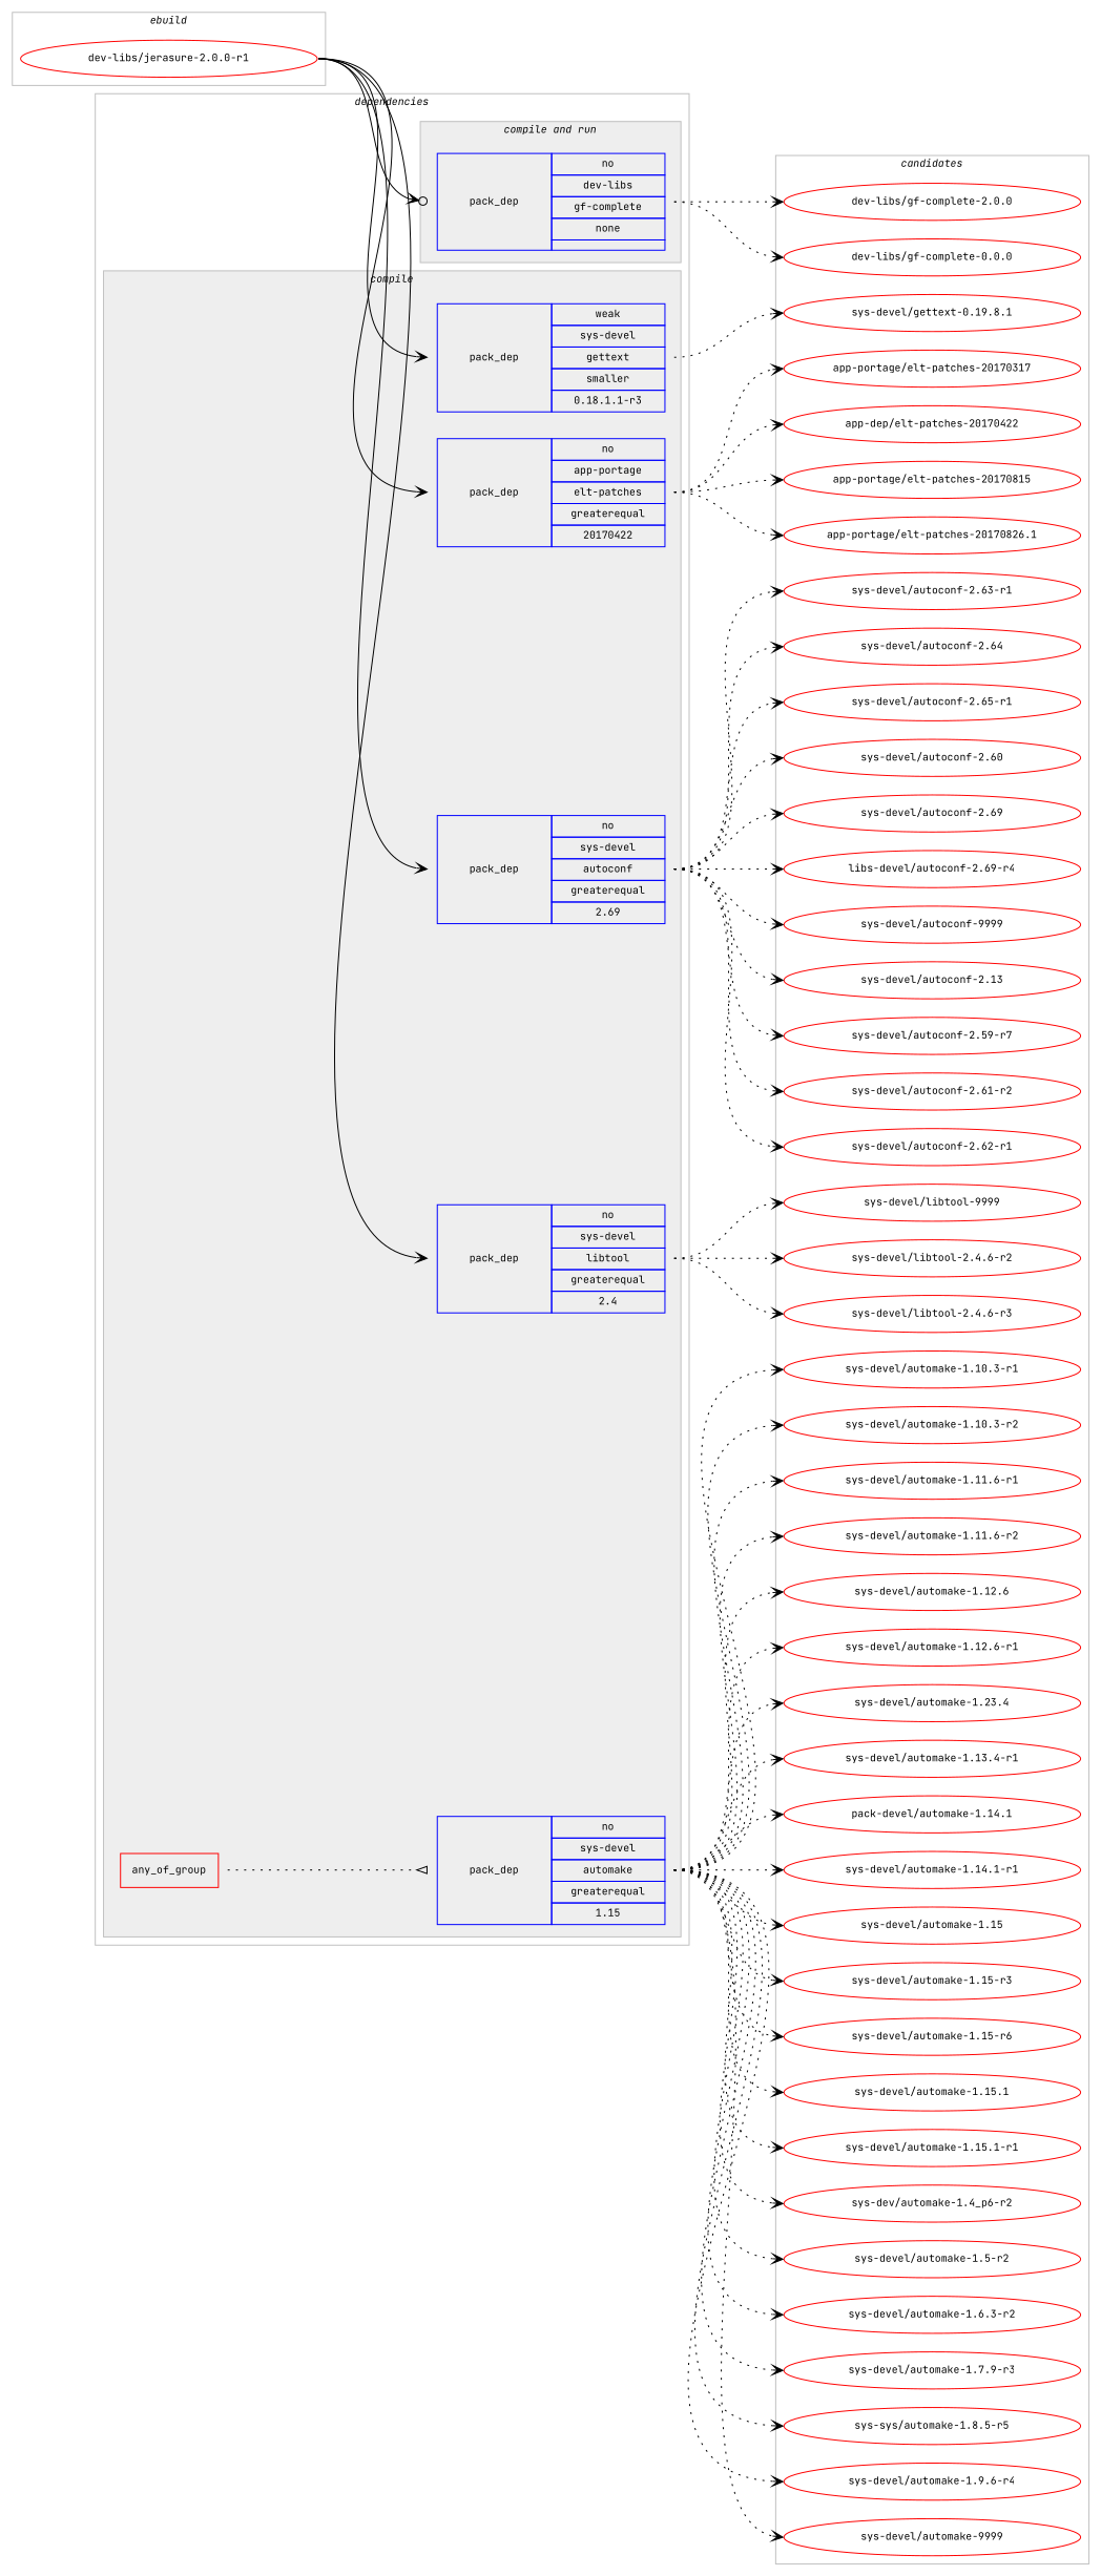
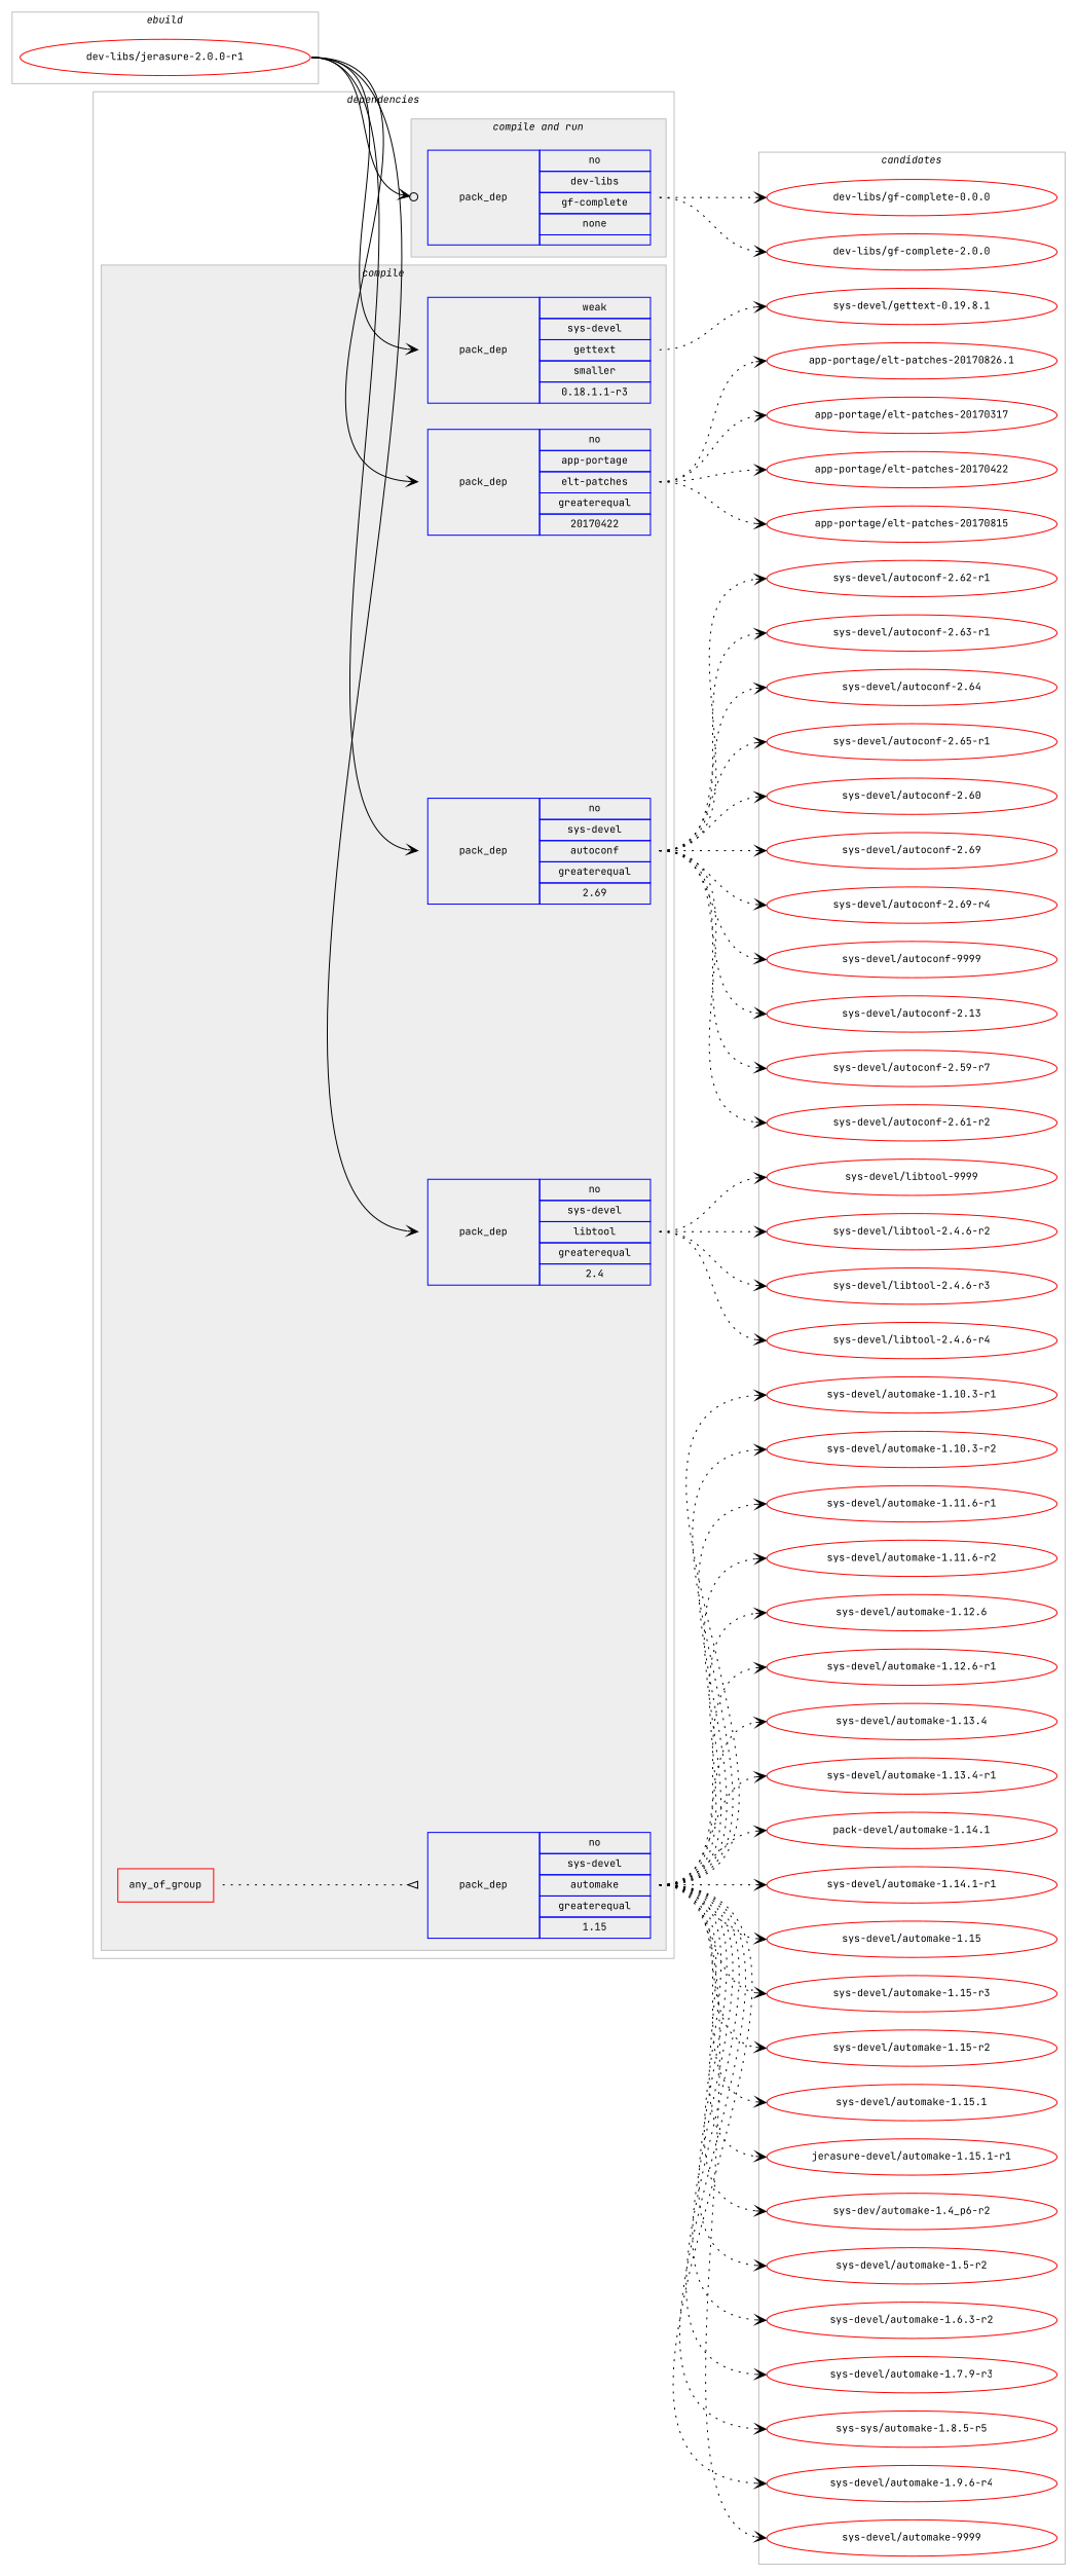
  digraph {
    compound=true
    concentrate=true
    fontname="JetBrains Mono"
    fontsize=10
    newrank=true
    rankdir=LR
    ranksep=1.5
    node [color=red fontname="JetBrains Mono" fontsize=10]
    edge [arrowhead=vee fontname="JetBrains Mono" headport=w style=dotted tailport=e weight=100]
    n1 [label="dev-libs/jerasure-2.0.0-r1" width=4]
    n2 [color=blue label=<<TABLE BORDER="0" CELLBORDER="1" CELLSPACING="0" CELLPADDING="4" WIDTH="220"><TR><TD ROWSPAN="6" CELLPADDING="30">pack_dep</TD></TR><TR><TD WIDTH="110">no</TD></TR><TR><TD>sys-devel</TD></TR><TR><TD>automake</TD></TR><TR><TD>greaterequal</TD></TR><TR><TD>1.15</TD></TR></TABLE>> shape=none]
    n3 [label=<<TABLE BORDER="0" CELLBORDER="1" CELLSPACING="0" CELLPADDING="4"><TR><TD CELLPADDING="10">any_of_group</TD></TR></TABLE>> shape=none]
    n4 [color=blue label=<<TABLE BORDER="0" CELLBORDER="1" CELLSPACING="0" CELLPADDING="4" WIDTH="220"><TR><TD ROWSPAN="6" CELLPADDING="30">pack_dep</TD></TR><TR><TD WIDTH="110">no</TD></TR><TR><TD>app-portage</TD></TR><TR><TD>elt-patches</TD></TR><TR><TD>greaterequal</TD></TR><TR><TD>20170422</TD></TR></TABLE>> shape=none]
    n5 [color=blue label=<<TABLE BORDER="0" CELLBORDER="1" CELLSPACING="0" CELLPADDING="4" WIDTH="220"><TR><TD ROWSPAN="6" CELLPADDING="30">pack_dep</TD></TR><TR><TD WIDTH="110">no</TD></TR><TR><TD>sys-devel</TD></TR><TR><TD>autoconf</TD></TR><TR><TD>greaterequal</TD></TR><TR><TD>2.69</TD></TR></TABLE>> shape=none]
    n6 [color=blue label=<<TABLE BORDER="0" CELLBORDER="1" CELLSPACING="0" CELLPADDING="4" WIDTH="220"><TR><TD ROWSPAN="6" CELLPADDING="30">pack_dep</TD></TR><TR><TD WIDTH="110">no</TD></TR><TR><TD>sys-devel</TD></TR><TR><TD>libtool</TD></TR><TR><TD>greaterequal</TD></TR><TR><TD>2.4</TD></TR></TABLE>> shape=none]
    n7 [color=blue label=<<TABLE BORDER="0" CELLBORDER="1" CELLSPACING="0" CELLPADDING="4" WIDTH="220"><TR><TD ROWSPAN="6" CELLPADDING="30">pack_dep</TD></TR><TR><TD WIDTH="110">weak</TD></TR><TR><TD>sys-devel</TD></TR><TR><TD>gettext</TD></TR><TR><TD>smaller</TD></TR><TR><TD>0.18.1.1-r3</TD></TR></TABLE>> shape=none]
    n8 [color=blue label=<<TABLE BORDER="0" CELLBORDER="1" CELLSPACING="0" CELLPADDING="4" WIDTH="220"><TR><TD ROWSPAN="6" CELLPADDING="30">pack_dep</TD></TR><TR><TD WIDTH="110">no</TD></TR><TR><TD>dev-libs</TD></TR><TR><TD>gf-complete</TD></TR><TR><TD>none</TD></TR><TR><TD></TD></TR></TABLE>> shape=none]
    n9 [label="sys-devel/automake-1.10.3-r1" width=4]
    n10 [label="sys-devel/automake-1.10.3-r2" width=4]
    n11 [label="sys-devel/automake-1.11.6-r1" width=4]
    n12 [label="sys-devel/automake-1.11.6-r2" width=4]
    n13 [label="sys-devel/automake-1.12.6" width=4]
    n14 [label="sys-devel/automake-1.12.6-r1" width=4]
-   n15 [label="sys-devel/automake-1.23.4" width=4]
+   n15 [label="sys-devel/automake-1.13.4" width=4]
    n16 [label="sys-devel/automake-1.13.4-r1" width=4]
    n17 [label="pack-devel/automake-1.14.1" width=4]
    n18 [label="sys-devel/automake-1.14.1-r1" width=4]
    n19 [label="sys-devel/automake-1.15" width=4]
    n20 [label="sys-devel/automake-1.15-r3" width=4]
-   n21 [label="sys-devel/automake-1.15-r6" width=4]
+   n21 [label="sys-devel/automake-1.15-r2" width=4]
    n22 [label="sys-devel/automake-1.15.1" width=4]
-   n23 [label="sys-devel/automake-1.15.1-r1" width=4]
+   n23 [label="jerasure-devel/automake-1.15.1-r1" width=4]
    n24 [label="sys-dev/automake-1.4_p6-r2" width=4]
    n25 [label="sys-devel/automake-1.5-r2" width=4]
    n26 [label="sys-devel/automake-1.6.3-r2" width=4]
    n27 [label="sys-devel/automake-1.7.9-r3" width=4]
    n28 [label="sys-sys/automake-1.8.5-r5" width=4]
    n29 [label="sys-devel/automake-1.9.6-r4" width=4]
    n30 [label="sys-devel/automake-9999" width=4]
    n31 [label="app-portage/elt-patches-20170317" width=4]
-   n32 [label="app-dep/elt-patches-20170422" width=4]
+   n32 [label="app-portage/elt-patches-20170422" width=4]
    n33 [label="app-portage/elt-patches-20170815" width=4]
    n34 [label="app-portage/elt-patches-20170826.1" width=4]
    n35 [label="sys-devel/autoconf-2.13" width=4]
    n36 [label="sys-devel/autoconf-2.59-r7" width=4]
    n37 [label="sys-devel/autoconf-2.61-r2" width=4]
    n38 [label="sys-devel/autoconf-2.62-r1" width=4]
    n39 [label="sys-devel/autoconf-2.63-r1" width=4]
    n40 [label="sys-devel/autoconf-2.64" width=4]
    n41 [label="sys-devel/autoconf-2.65-r1" width=4]
    n42 [label="sys-devel/autoconf-2.60" width=4]
    n43 [label="sys-devel/autoconf-2.69" width=4]
-   n44 [label="libs-devel/autoconf-2.69-r4" width=4]
+   n44 [label="sys-devel/autoconf-2.69-r4" width=4]
    n45 [label="sys-devel/autoconf-9999" width=4]
    n46 [label="sys-devel/libtool-2.4.6-r2" width=4]
    n47 [label="sys-devel/libtool-2.4.6-r3" width=4]
+   n48 [label="sys-devel/libtool-2.4.6-r4" width=4]
    n49 [label="sys-devel/libtool-9999" width=4]
    n50 [label="sys-devel/gettext-0.19.8.1" width=4]
    n51 [label="dev-libs/gf-complete-0.0.0" width=4]
    n52 [label="dev-libs/gf-complete-2.0.0" width=4]
    subgraph cluster_1 {
      color=gray
      label=<<i>ebuild</i>>
      rank=same
      n1
    }
    subgraph cluster_2 {
      color=gray
      label=<<i>dependencies</i>>
      subgraph cluster_3 {
        color=gray
        fillcolor="#eeeeee"
        label=<<i>compile</i>>
        style=filled
        subgraph sub_4 {
          color=gray
          fillcolor="#eeeeee"
          label=<<i>compile</i>>
          style=filled
          n3
          subgraph sub_5 {
            color=gray
            fillcolor="#eeeeee"
            label=<<i>compile</i>>
            style=filled
            n2
          }
        }
        subgraph sub_6 {
          color=gray
          fillcolor="#eeeeee"
          label=<<i>compile</i>>
          style=filled
          n4
        }
        subgraph sub_7 {
          color=gray
          fillcolor="#eeeeee"
          label=<<i>compile</i>>
          style=filled
          n5
        }
        subgraph sub_8 {
          color=gray
          fillcolor="#eeeeee"
          label=<<i>compile</i>>
          style=filled
          n6
        }
        subgraph sub_9 {
          color=gray
          fillcolor="#eeeeee"
          label=<<i>compile</i>>
          style=filled
          n7
        }
      }
      subgraph cluster_10 {
        color=gray
        fillcolor="#eeeeee"
        label=<<i>compile and run</i>>
        style=filled
        subgraph sub_11 {
          color=gray
          fillcolor="#eeeeee"
          label=<<i>compile and run</i>>
          style=filled
          n8
        }
      }
      subgraph cluster_12 {
        color=gray
        fillcolor="#eeeeee"
        label=<<i>run</i>>
        style=filled
      }
    }
    subgraph cluster_13 {
      color=gray
      label=<<i>candidates</i>>
      rank=same
      subgraph sub_14 {
        color=black
        label=<<i>candidates</i>>
        nodesep=1
        rank=same
        n9
        n10
        n11
        n12
        n13
        n14
        n15
        n16
        n17
        n18
        n19
        n20
        n21
        n22
        n23
        n24
        n25
        n26
        n27
        n28
        n29
        n30
      }
      subgraph sub_15 {
        color=black
        label=<<i>candidates</i>>
        nodesep=1
        rank=same
        n31
        n32
        n33
        n34
      }
      subgraph sub_16 {
        color=black
        label=<<i>candidates</i>>
        nodesep=1
        rank=same
        n35
        n36
        n37
        n38
        n39
        n40
        n41
        n42
        n43
        n44
        n45
      }
      subgraph sub_17 {
        color=black
        label=<<i>candidates</i>>
        nodesep=1
        rank=same
        n46
        n47
+       n48
        n49
      }
      subgraph sub_18 {
        color=black
        label=<<i>candidates</i>>
        nodesep=1
        rank=same
        n50
      }
      subgraph sub_19 {
        color=black
        label=<<i>candidates</i>>
        nodesep=1
        rank=same
        n51
        n52
      }
    }
    n1 -> n4 [style=solid weight=20]
    n1 -> n5 [style=solid weight=20]
    n1 -> n6 [style=solid weight=20]
    n1 -> n7 [style=solid weight=20]
    n1 -> n8 [arrowhead=odotvee style=solid weight=20]
    n2 -> n9
    n2 -> n10
    n2 -> n11
    n2 -> n12
    n2 -> n13
    n2 -> n14
    n2 -> n15
    n2 -> n16
    n2 -> n17
    n2 -> n18
    n2 -> n19
    n2 -> n20
    n2 -> n21
    n2 -> n22
    n2 -> n23
    n2 -> n24
    n2 -> n25
    n2 -> n26
    n2 -> n27
    n2 -> n28
    n2 -> n29
    n2 -> n30
    n3 -> n2 [arrowhead=oinv weight=20]
    n4 -> n31
    n4 -> n32
    n4 -> n33
    n4 -> n34
    n5 -> n35
    n5 -> n36
    n5 -> n37
    n5 -> n38
    n5 -> n39
    n5 -> n40
    n5 -> n41
    n5 -> n42
    n5 -> n43
    n5 -> n44
    n5 -> n45
    n6 -> n46
    n6 -> n47
+   n6 -> n48
    n6 -> n49
    n7 -> n50
    n8 -> n51
    n8 -> n52
  }
